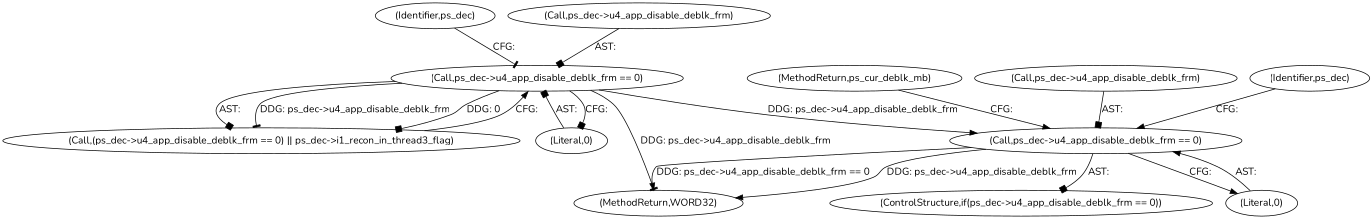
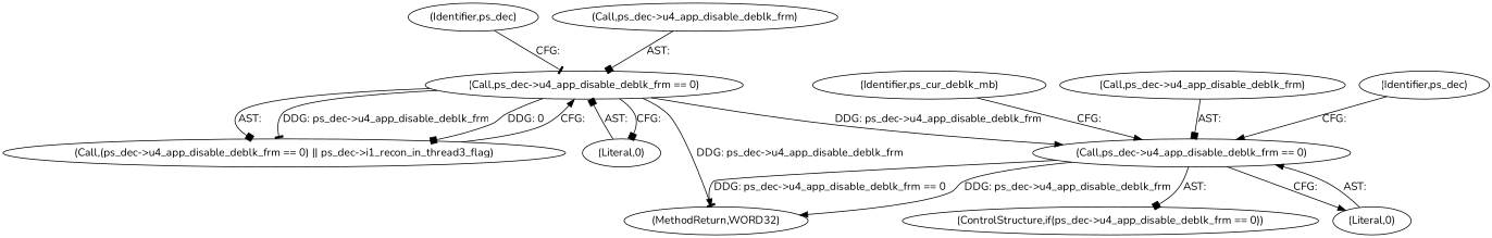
  digraph {
    fontname=Nunito
    node [fontname=Nunito]
    edge [arrowhead=normal fontname=Nunito]
    n1 [label="(Call,ps_dec->u4_app_disable_deblk_frm == 0)"]
    n2 [label="(MethodReturn,WORD32)"]
    n3 [label="(ControlStructure,if(ps_dec->u4_app_disable_deblk_frm == 0))"]
    n4 [label="(Literal,0)"]
    n5 [label="(Call,ps_dec->u4_app_disable_deblk_frm == 0)"]
    n6 [label="(Literal,0)"]
    n7 [label="(Call,(ps_dec->u4_app_disable_deblk_frm == 0) || ps_dec->i1_recon_in_thread3_flag)"]
    n8 [label="(Identifier,ps_dec)"]
-   n9 [label="(MethodReturn,ps_cur_deblk_mb)"]
+   n9 [label="(Identifier,ps_cur_deblk_mb)"]
    n10 [label="(Call,ps_dec->u4_app_disable_deblk_frm)"]
    n11 [label="(Call,ps_dec->u4_app_disable_deblk_frm)"]
    n12 [label="(Identifier,ps_dec)"]
    n1 -> n2 [label="DDG: ps_dec->u4_app_disable_deblk_frm"]
    n1 -> n2 [label="DDG: ps_dec->u4_app_disable_deblk_frm == 0"]
    n1 -> n3 [label="AST: " arrowhead=box]
    n1 -> n4 [label="CFG: "]
    n4 -> n1 [label="AST: "]
    n5 -> n1 [label="DDG: ps_dec->u4_app_disable_deblk_frm"]
    n5 -> n2 [label="DDG: ps_dec->u4_app_disable_deblk_frm" arrowhead=tee]
    n5 -> n6 [label="CFG: " arrowhead=box]
    n5 -> n7 [label="AST: " arrowhead=box]
    n5 -> n7 [label="DDG: ps_dec->u4_app_disable_deblk_frm" arrowhead=tee]
    n5 -> n7 [label="DDG: 0" arrowhead=box]
    n6 -> n5 [label="AST: " arrowhead=box]
    n7 -> n5 [label="CFG: "]
    n8 -> n5 [label="CFG: " arrowhead=tee]
    n9 -> n1 [label="CFG: "]
    n10 -> n1 [label="AST: " arrowhead=box]
    n11 -> n5 [label="AST: " arrowhead=box]
    n12 -> n1 [label="CFG: "]
  }
